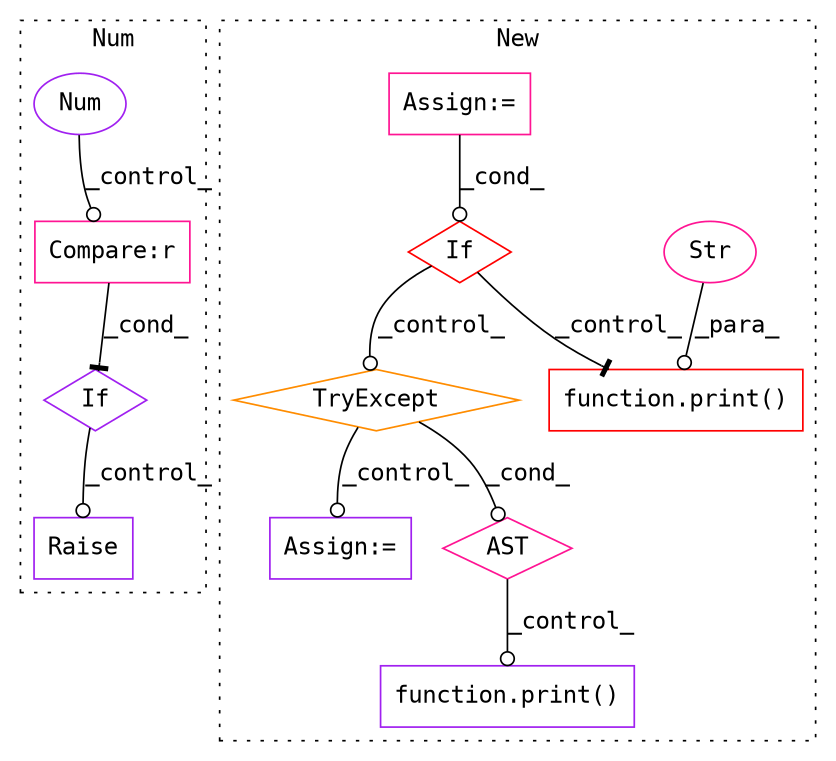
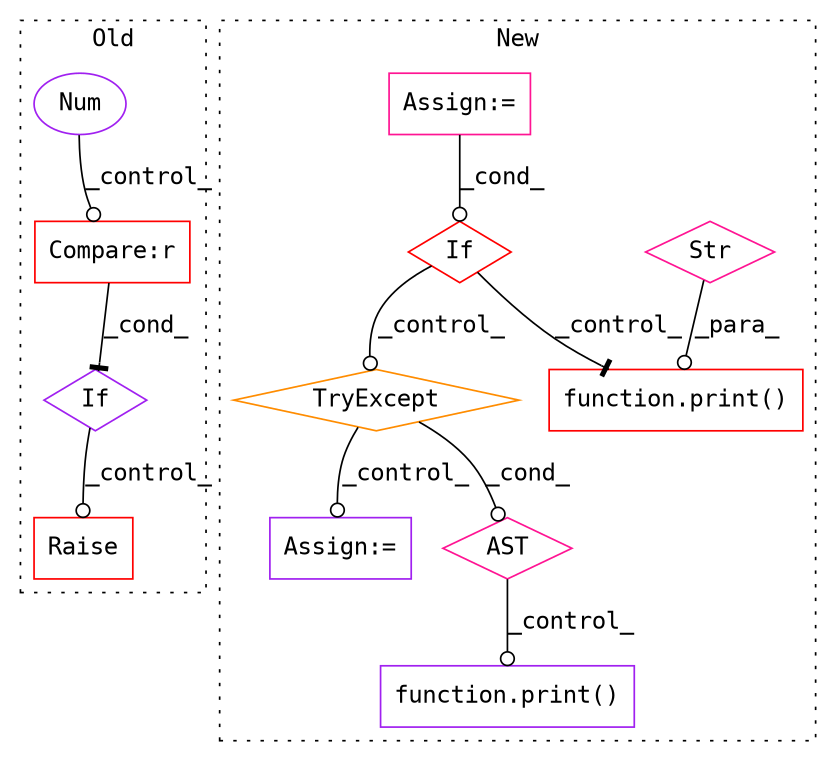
  digraph {
    fontname="DejaVu Sans Mono"
    node [a=96 color=purple fontname="DejaVu Sans Mono" l=3 shape=box]
    edge [arrowhead=odot fontname="DejaVu Sans Mono"]
-   n1 [a=91 l=6 label=Raise s=1762]
+   n1 [a=91 color=red l=6 label=Raise s=1762]
    n2 [label=If s=1132 shape=diamond]
-   n3 [a=40 color=deeppink l=6 label="Compare:r" s=1140]
+   n3 [a=40 color=red l=6 label="Compare:r" s=1140]
    n4 [a=76 l=1 label=Num s=1145 shape=ellipse]
    n5 [a=75 color=red l="6,1" label="function.print()" s="2269,2277"]
-   n6 [a=66 color=deeppink l=2 label=Str s=2275 shape=ellipse]
+   n6 [a=66 color=deeppink l=2 label=Str s=2275 shape=diamond]
    n7 [color=red label=If s=623 shape=diamond]
    n8 [a=68 label="Assign:=" s=1189]
    n9 [a=75 l="6,1" label="function.print()" s="1830,1878"]
    n10 [a=2 color=deeppink l="7,0" label=AST s="1661,0" shape=diamond]
    n11 [a=71 color=darkorange l=27 label=TryExcept s=1159 shape=diamond]
    n12 [a=68 color=deeppink label="Assign:=" s=538]
    subgraph cluster_1 {
-     label=Num
+     label=Old
      style=dotted
      n1
      n2
      n3
      n4
    }
    subgraph cluster_2 {
      label=New
      style=dotted
      n5
      n6
      n7
      n8
      n9
      n10
      n11
      n12
    }
    n2 -> n1 [label=_control_]
    n3 -> n2 [arrowhead=tee label=_cond_]
    n4 -> n3 [label=_control_]
    n6 -> n5 [label=_para_]
    n7 -> n5 [arrowhead=tee label=_control_]
    n7 -> n11 [label=_control_]
    n10 -> n9 [label=_control_]
    n11 -> n8 [label=_control_]
    n11 -> n10 [label=_cond_]
    n12 -> n7 [label=_cond_]
  }
